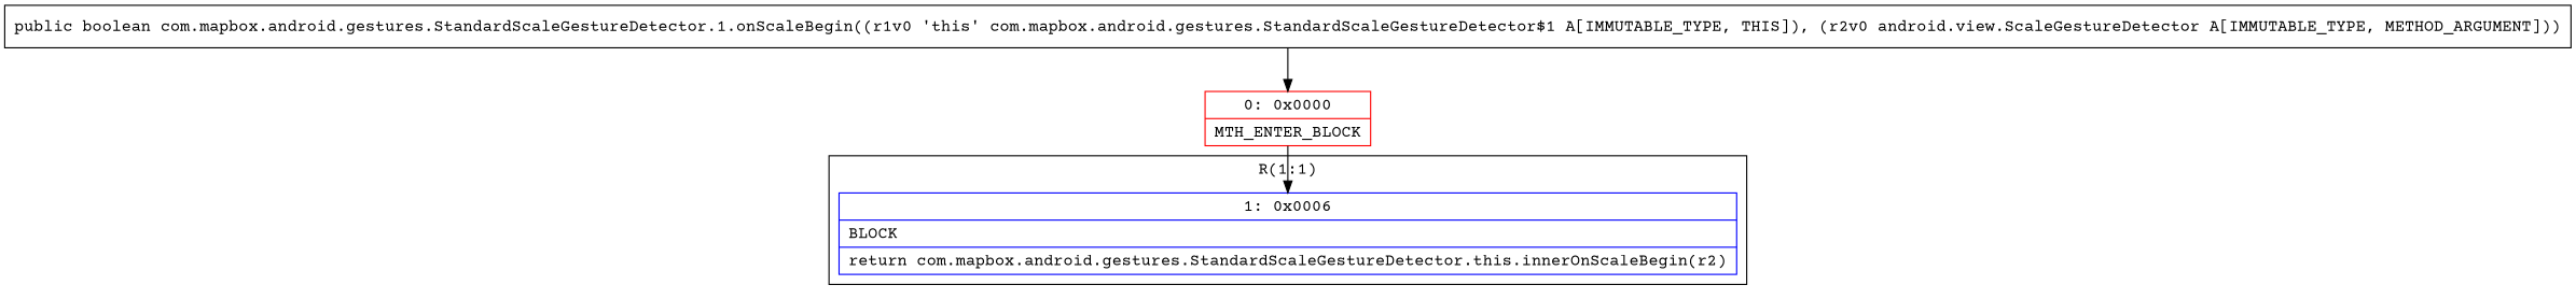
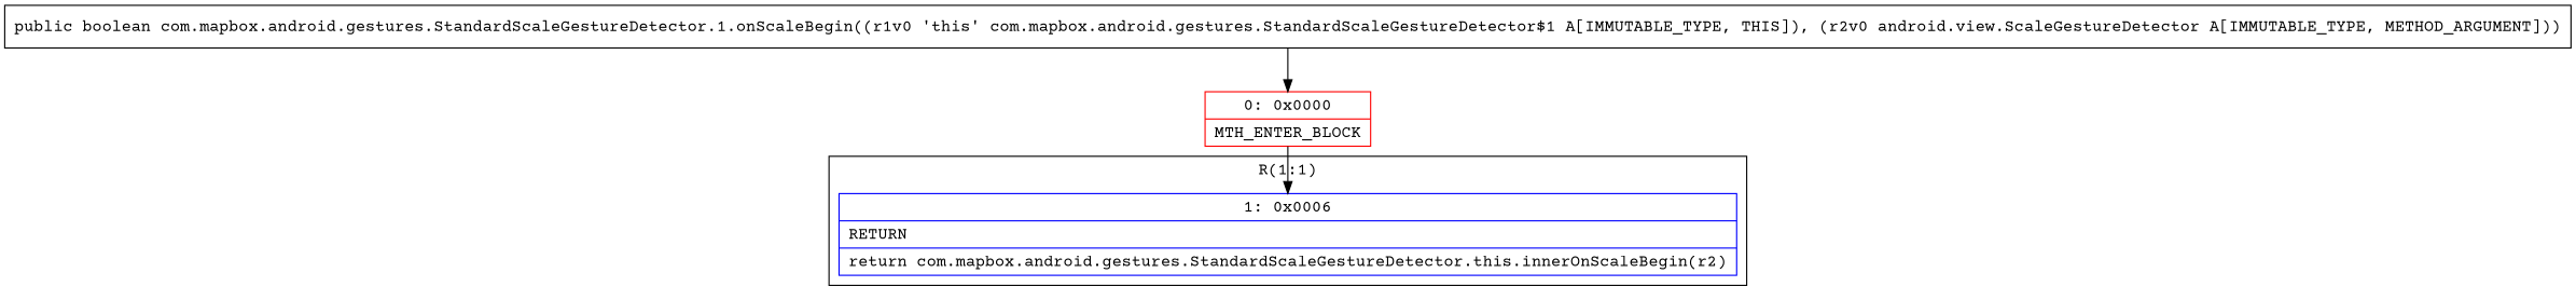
  digraph {
    fontname="Courier Prime"
    node [shape=record fontname="Courier Prime"]
    edge [fontname="Courier Prime"]
-   n1 [color=blue label="{1\:\ 0x0006|BLOCK\l|return com.mapbox.android.gestures.StandardScaleGestureDetector.this.innerOnScaleBegin(r2)\l}"]
+   n1 [color=blue label="{1\:\ 0x0006|RETURN\l|return com.mapbox.android.gestures.StandardScaleGestureDetector.this.innerOnScaleBegin(r2)\l}"]
    n2 [color=red label="{0\:\ 0x0000|MTH_ENTER_BLOCK\l}"]
    n3 [label="{public boolean com.mapbox.android.gestures.StandardScaleGestureDetector.1.onScaleBegin((r1v0 'this' com.mapbox.android.gestures.StandardScaleGestureDetector$1 A[IMMUTABLE_TYPE, THIS]), (r2v0 android.view.ScaleGestureDetector A[IMMUTABLE_TYPE, METHOD_ARGUMENT])) }"]
    subgraph cluster_1 {
      label="R(1:1)"
      n1
    }
    n2 -> n1
    n3 -> n2
  }
